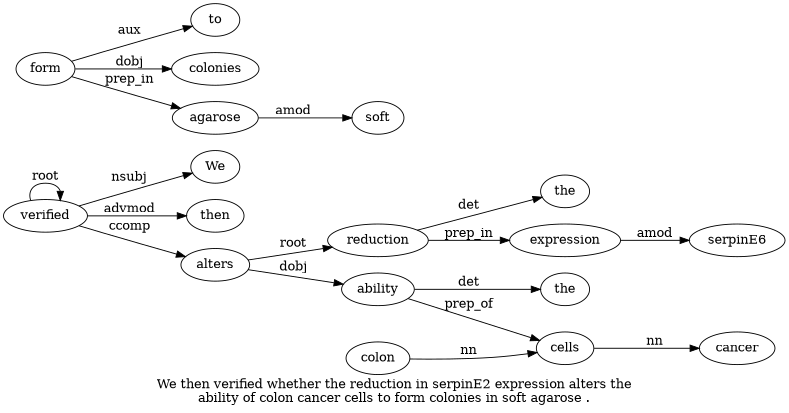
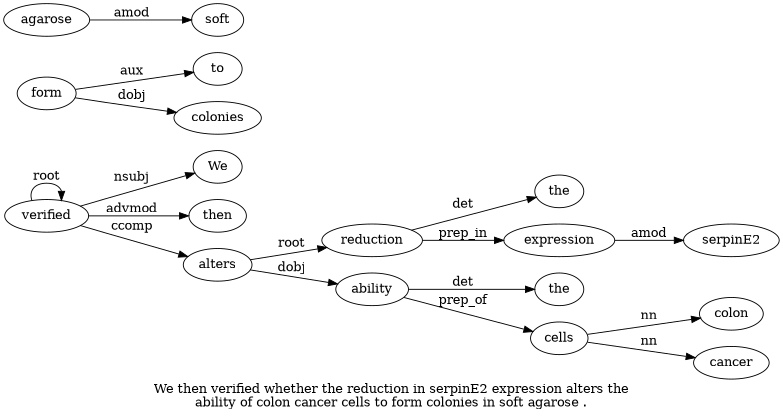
  digraph {
    label="We then verified whether the reduction in serpinE2 expression alters the\nability of colon cancer cells to form colonies in soft agarose ."
    rankdir=LR
    node [fillcolor=white style=filled]
    n1 [label=verified]
    n2 [label=We]
    n3 [label=then]
    n4 [label=alters]
    n5 [label=reduction]
    n6 [label=ability]
    n7 [label=the]
    n8 [label=expression]
    n9 [label=the]
    n10 [label=cells]
    n11 [label=form]
    n12 [label=to]
    n13 [label=colonies]
    n14 [label=agarose]
-   n15 [label=serpinE6]
+   n15 [label=serpinE2]
    n16 [label=colon]
    n17 [label=cancer]
    n18 [label=soft]
    n1 -> n1 [label=root]
    n1 -> n2 [label=nsubj]
    n1 -> n3 [label=advmod]
    n1 -> n4 [label=ccomp]
    n4 -> n5 [label=root]
    n4 -> n6 [label=dobj]
    n5 -> n7 [label=det]
    n5 -> n8 [label=prep_in]
    n6 -> n9 [label=det]
    n6 -> n10 [label=prep_of]
    n8 -> n15 [label=amod]
-   n16 -> n10 [label=nn]
+   n10 -> n16 [label=nn]
    n10 -> n17 [label=nn]
    n11 -> n12 [label=aux]
    n11 -> n13 [label=dobj]
-   n11 -> n14 [label=prep_in]
    n14 -> n18 [label=amod]
  }
